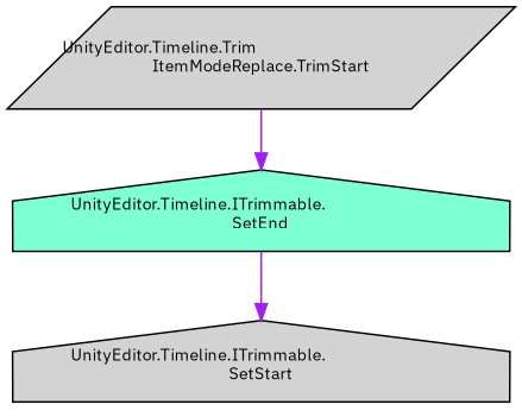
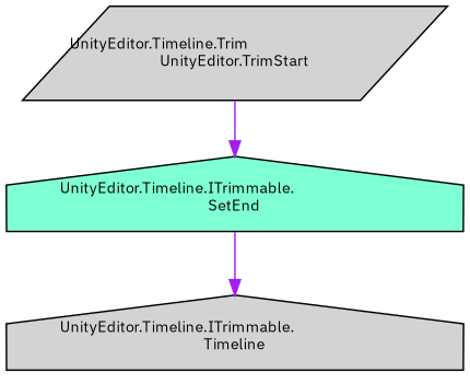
  digraph {
    fontname="IBM Plex Sans"
    rankdir=TB
    node [color=black fillcolor=lightgrey fontname="IBM Plex Sans" fontsize=10 shape=house style=filled]
    edge [color=purple fontname="IBM Plex Sans" fontsize=10 labelfontname=Helvetica labelfontsize=10 style=solid]
-   n1 [fontcolor=black height=0.2 label="UnityEditor.Timeline.Trim\lItemModeReplace.TrimStart" shape=parallelogram width=0.4]
+   n1 [fontcolor=black height=0.2 label="UnityEditor.Timeline.Trim\lUnityEditor.TrimStart" shape=parallelogram width=0.4]
    n2 [fillcolor=aquamarine height=0.2 label="UnityEditor.Timeline.ITrimmable.\lSetEnd" width=0.4]
-   n3 [height=0.2 label="UnityEditor.Timeline.ITrimmable.\lSetStart" width=0.4]
+   n3 [height=0.2 label="UnityEditor.Timeline.ITrimmable.\lTimeline" width=0.4]
    n1 -> n2
    n2 -> n3
  }
